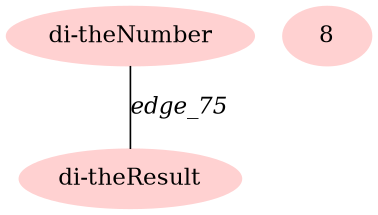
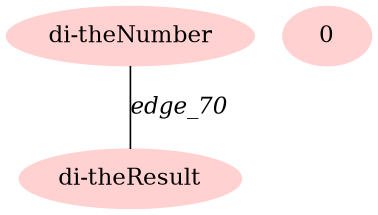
  digraph {
    node [color="#ffd1d1" shape=ellipse style=filled]
    n1 [label="di-theNumber"]
    n2 [label="di-theResult"]
-   n3 [label=8]
-   n1 -> n2 [arrowHead=none dir=none fontname="Times-Italic" label=edge_75]
+   n3 [label=0]
+   n1 -> n2 [arrowHead=none dir=none fontname="Times-Italic" label=edge_70]
  }
